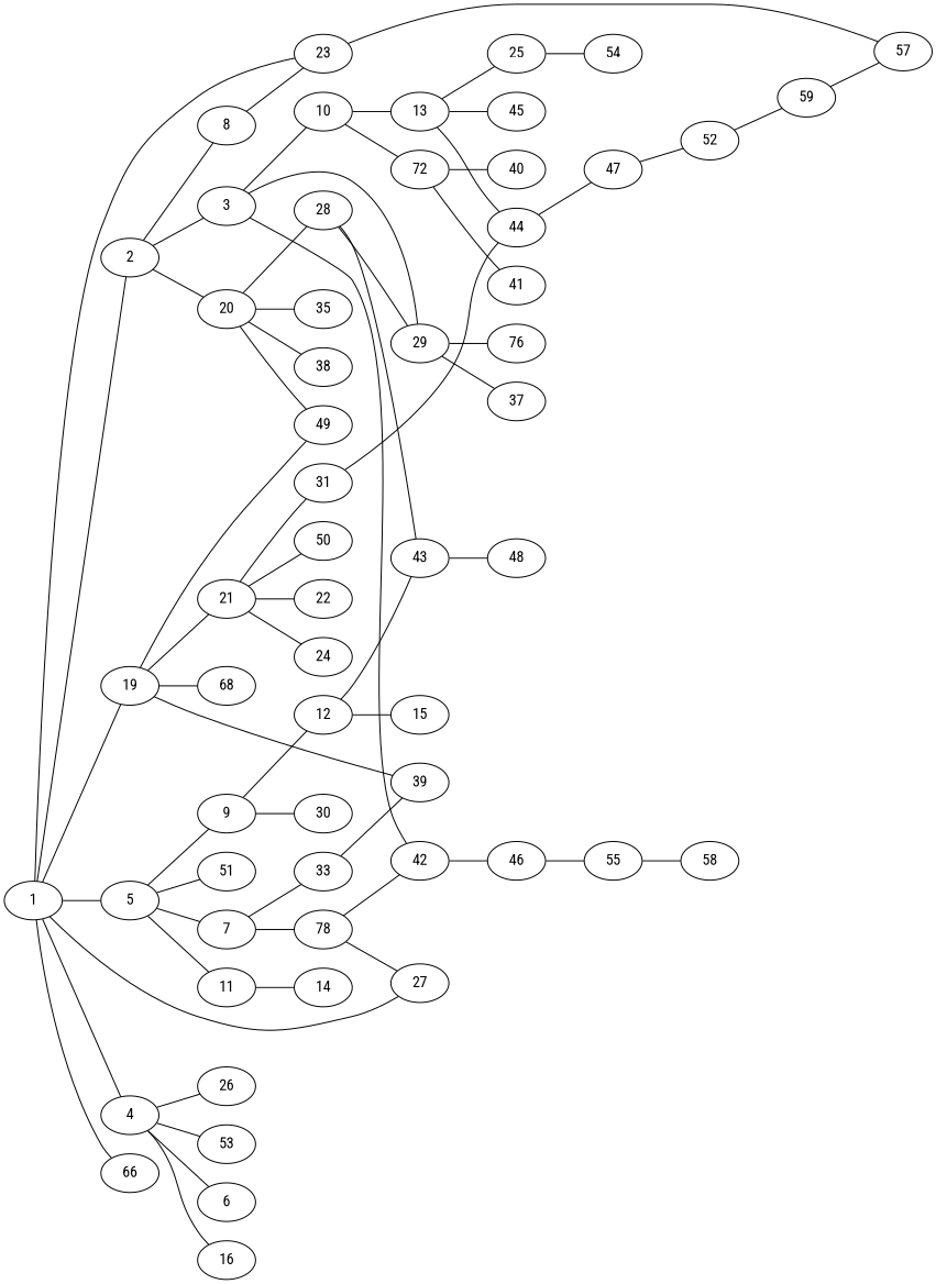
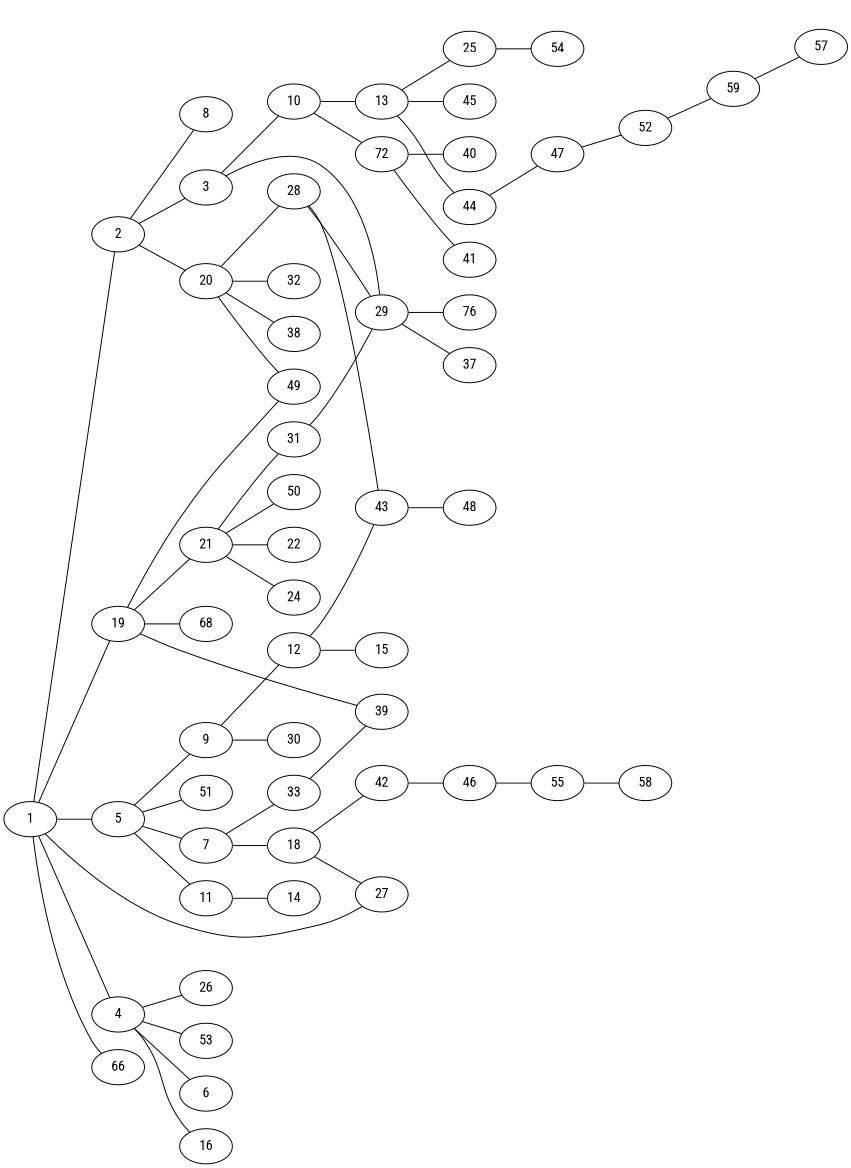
  graph {
    fontname="Roboto Condensed"
    rankdir=LR
    node [fontname="Roboto Condensed"]
    edge [fontname="Roboto Condensed"]
    1
    2
    4
    5
    19
-   23
    27
    n8 [label=66]
    3
    8
    20
    6
    16
    26
    53
    7
    9
    11
    51
    21
    39
    49
    n23 [label=68]
    57
    10
    29
    42
    28
-   35
+   35 [label=32]
    38
-   18 [label=78]
+   18
    33
    12
    30
    14
    22
    24
    31
    50
    13
    n41 [label=72]
    n42 [label=76]
    37
    46
    43
    25
    44
    45
    40
    41
    55
    15
    48
    54
    47
    52
    58
    59
    1 -- 2
    1 -- 4
    1 -- 5
    1 -- 19
-   1 -- 23
    1 -- 27
    1 -- n8
    2 -- 3
    2 -- 8
    2 -- 20
    4 -- 6
    4 -- 16
    4 -- 26
    4 -- 53
    5 -- 7
    5 -- 9
    5 -- 11
    5 -- 51
    19 -- 21
    19 -- 39
    19 -- 49
    19 -- n23
-   23 -- 57
    3 -- 10
    3 -- 29
-   3 -- 42
-   8 -- 23
    20 -- 49
    20 -- 28
    20 -- 35
    20 -- 38
    7 -- 18
    7 -- 33
    9 -- 12
    9 -- 30
    11 -- 14
    21 -- 22
    21 -- 24
    21 -- 31
    21 -- 50
    10 -- 13
    10 -- n41
    29 -- n42
    29 -- 37
    42 -- 46
    28 -- 29
    28 -- 43
    18 -- 27
    18 -- 42
    33 -- 39
    12 -- 43
    12 -- 15
-   31 -- 44
+   31 -- 29
    13 -- 25
    13 -- 44
    13 -- 45
    n41 -- 40
    n41 -- 41
    46 -- 55
    43 -- 48
    25 -- 54
    44 -- 47
    55 -- 58
    47 -- 52
    52 -- 59
    59 -- 57
  }
